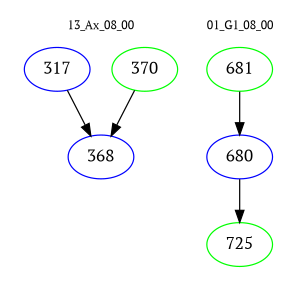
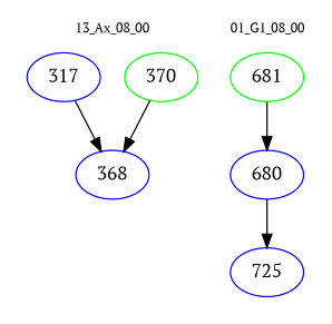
  digraph {
    fontname="PT Serif"
    node [color=blue fontname="PT Serif"]
    edge [color=black fontname="PT Serif"]
    n1 [color=green label=370]
    n2 [label=368]
    n3 [label=317]
    n4 [color=green label=681]
    n5 [label=680]
-   n6 [color=green label=725]
+   n6 [label=725]
    subgraph cluster_1 {
      color=white
      fontsize=10
      label="13_Ax_08_00"
      n1
      n2
      n3
    }
    subgraph cluster_2 {
      color=white
      fontsize=10
      label="01_G1_08_00"
      n4
      n5
      n6
    }
    n1 -> n2
    n3 -> n2
    n4 -> n5
    n5 -> n6
  }
